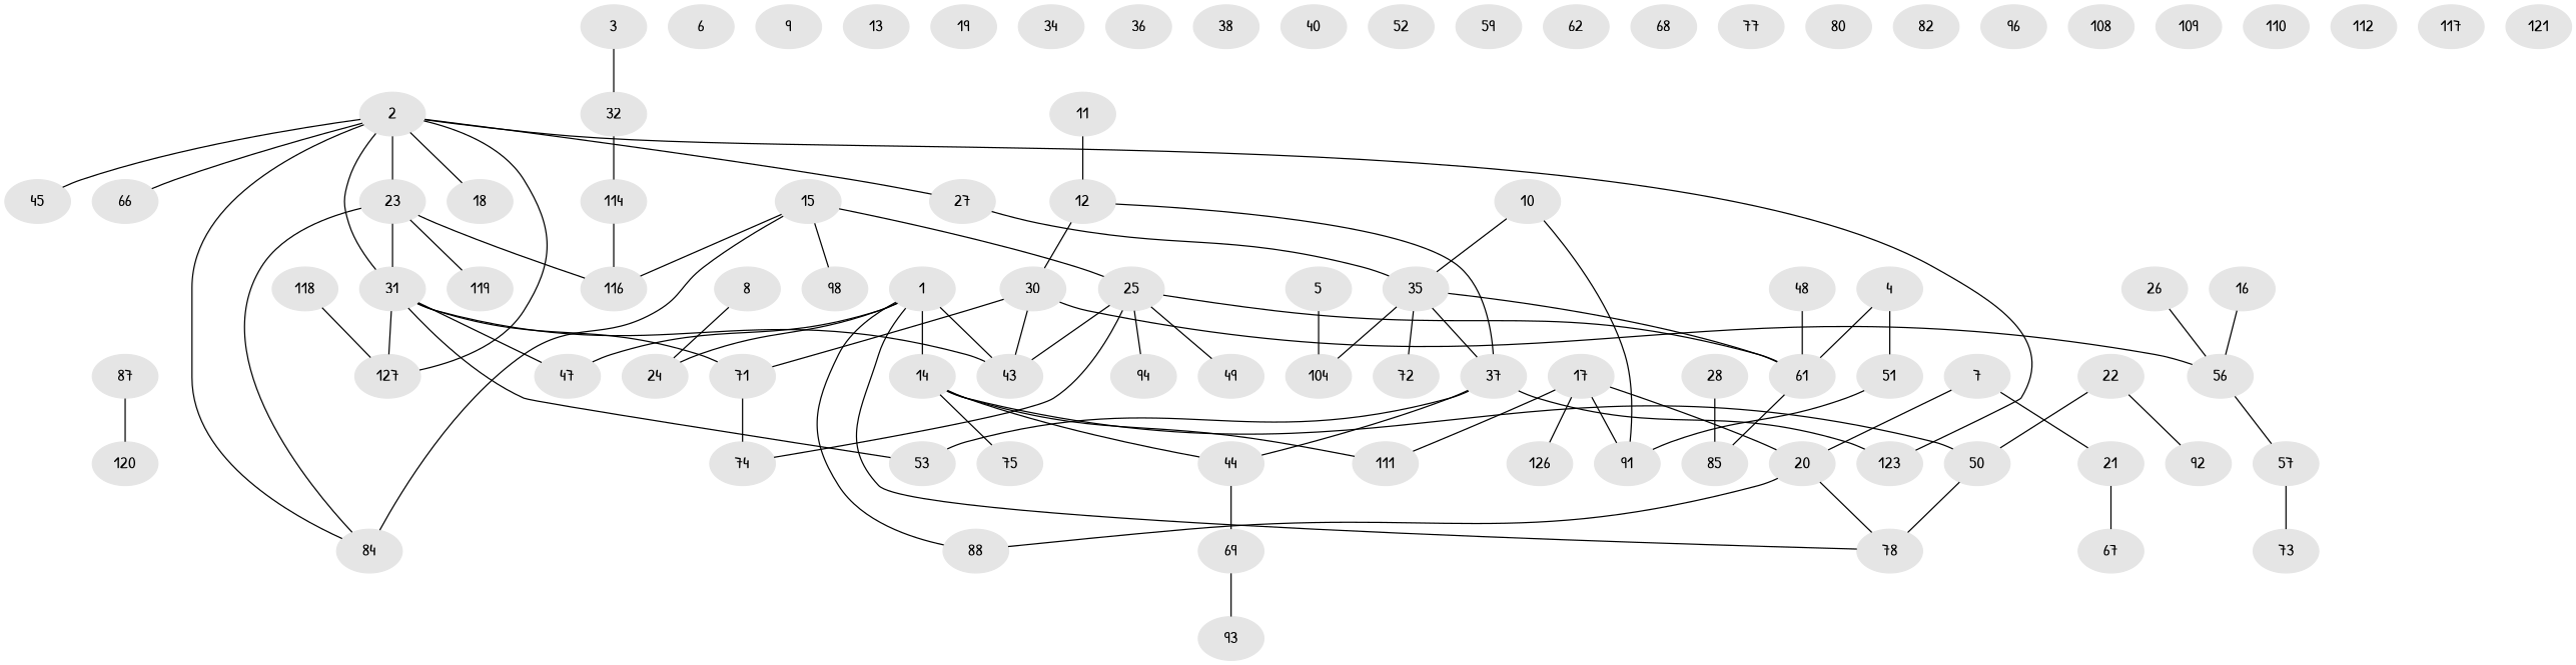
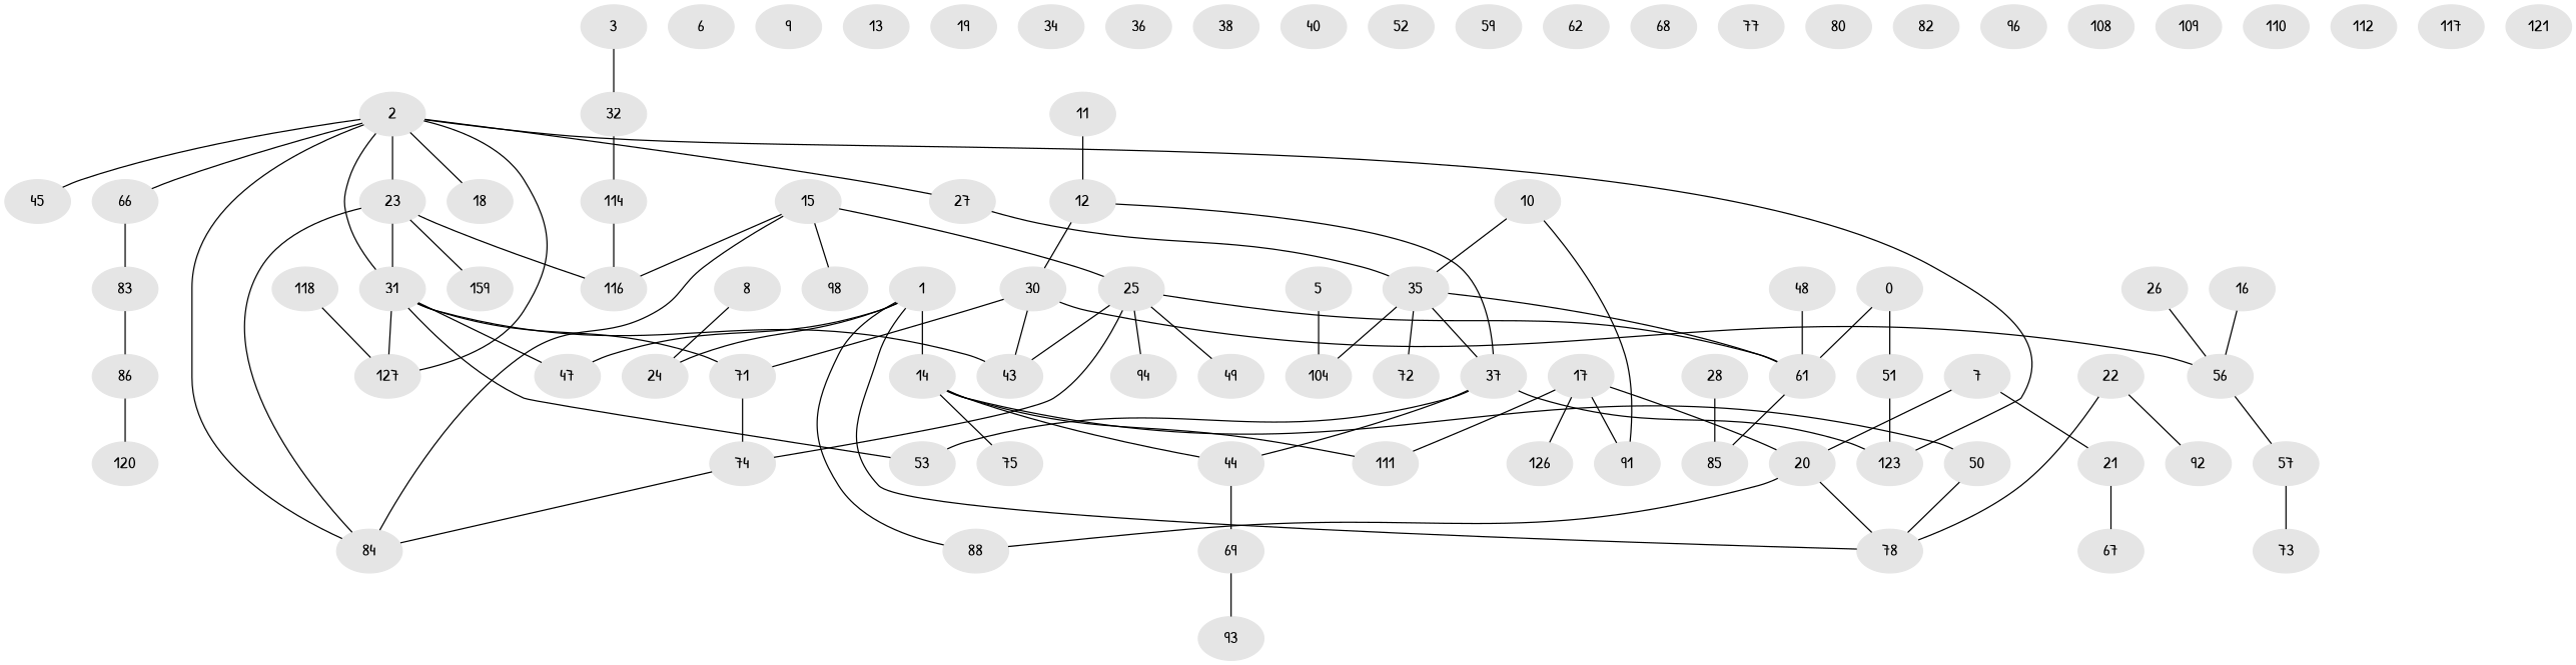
  graph {
    fontname="Patrick Hand"
    node [color=gray90 fontname="Patrick Hand" style=filled]
    edge [fontname="Patrick Hand"]
    1 [super="+100"]
    14 [super="+97"]
    24
    43 [super="+107"]
    47 [super="+64"]
    78 [super="+79"]
    88
    44
    50
    75
    111
    2 [super="+39"]
    18
    23 [super="+42"]
    27
    31 [super="+115"]
    45
    66 [super="+89"]
    84 [super="+87"]
    123
    127
    116
-   119
+   119 [label=159]
    35 [super="+46"]
    71 [super="+125"]
    53
+   83
    32 [super="+65"]
    114
    3
-   4
+   4 [label=0]
    51
    61 [super="+63"]
    91 [super="+105"]
    85 [super="+113"]
    5
    104
    6
    7 [super="+128"]
    20 [super="+103"]
    21 [super="+41"]
    67
    8 [super="+76"]
    9
    37 [super="+101"]
    72
    10
    12 [super="+54"]
    30 [super="+33"]
    11
    56 [super="+60"]
    13 [super="+90"]
    69 [super="+95"]
    15 [super="+81"]
    25 [super="+29"]
    98 [super="+106"]
    49
    74
    94
    57
    16
    17 [super="+55"]
    126
    19 [super="+122"]
    22 [super="+129"]
    92
    26
    28
    34
    36
    38
    40
    93
    48 [super="+70"]
    52
    73
    59
    62
-   86 [super="+99" label=87]
+   86 [super="+99"]
    68 [super="+102"]
    77
    80 [super="+124"]
    82
    120
    96
    108
    109
    110
    112
    117
    118
    121
    1 -- 14
    1 -- 24
-   1 -- 43
    1 -- 47
    1 -- 78
    1 -- 88
    14 -- 44
    14 -- 50
    14 -- 75
    14 -- 111
    44 -- 69
    50 -- 78
    2 -- 18
    2 -- 23
    2 -- 27
    2 -- 31
    2 -- 45
    2 -- 66
    2 -- 84
    2 -- 123
    2 -- 127
    23 -- 31
    23 -- 84
    23 -- 116
    23 -- 119
    27 -- 35
    31 -- 43
    31 -- 47
    31 -- 127
    31 -- 71
    31 -- 53
+   66 -- 83
    35 -- 61
    35 -- 104
    35 -- 37
    35 -- 72
    71 -- 74
+   83 -- 86
    32 -- 114
    114 -- 116
    3 -- 32
    4 -- 51
    4 -- 61
-   51 -- 91
+   51 -- 123
    61 -- 85
    5 -- 104
    7 -- 20
    7 -- 21
    20 -- 78
    20 -- 88
    21 -- 67
    8 -- 24
    37 -- 44
    37 -- 123
    37 -- 53
    10 -- 35
    10 -- 91
    12 -- 37
    12 -- 30
    30 -- 43
    30 -- 71
    30 -- 56
    11 -- 12
    56 -- 57
    69 -- 93
    15 -- 84
    15 -- 116
    15 -- 25
    15 -- 98
    25 -- 43
    25 -- 61
    25 -- 49
    25 -- 74
    25 -- 94
+   74 -- 84
    57 -- 73
    16 -- 56
    17 -- 111
    17 -- 91
    17 -- 20
    17 -- 126
-   22 -- 50
+   22 -- 78
    22 -- 92
    26 -- 56
    28 -- 85
    48 -- 61
    86 -- 120
    118 -- 127
  }
